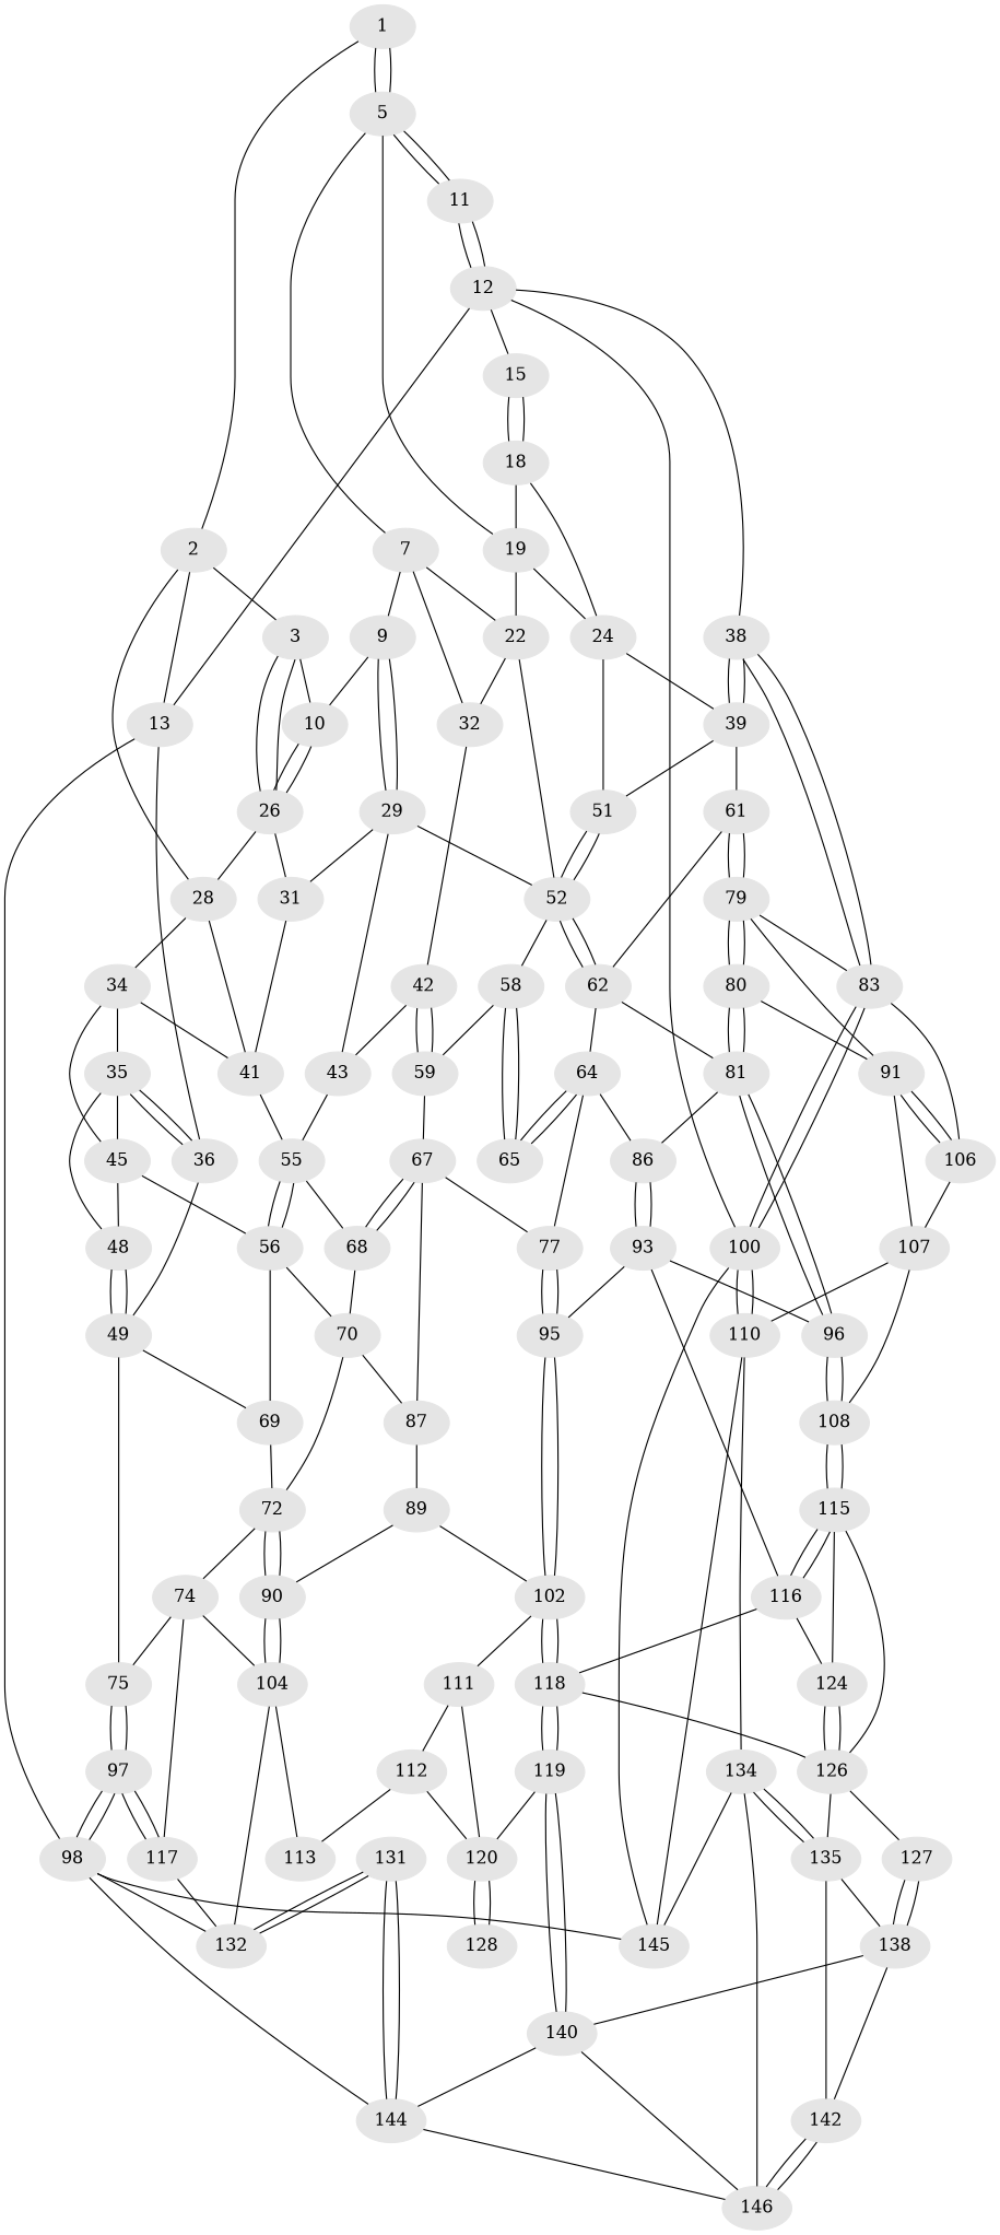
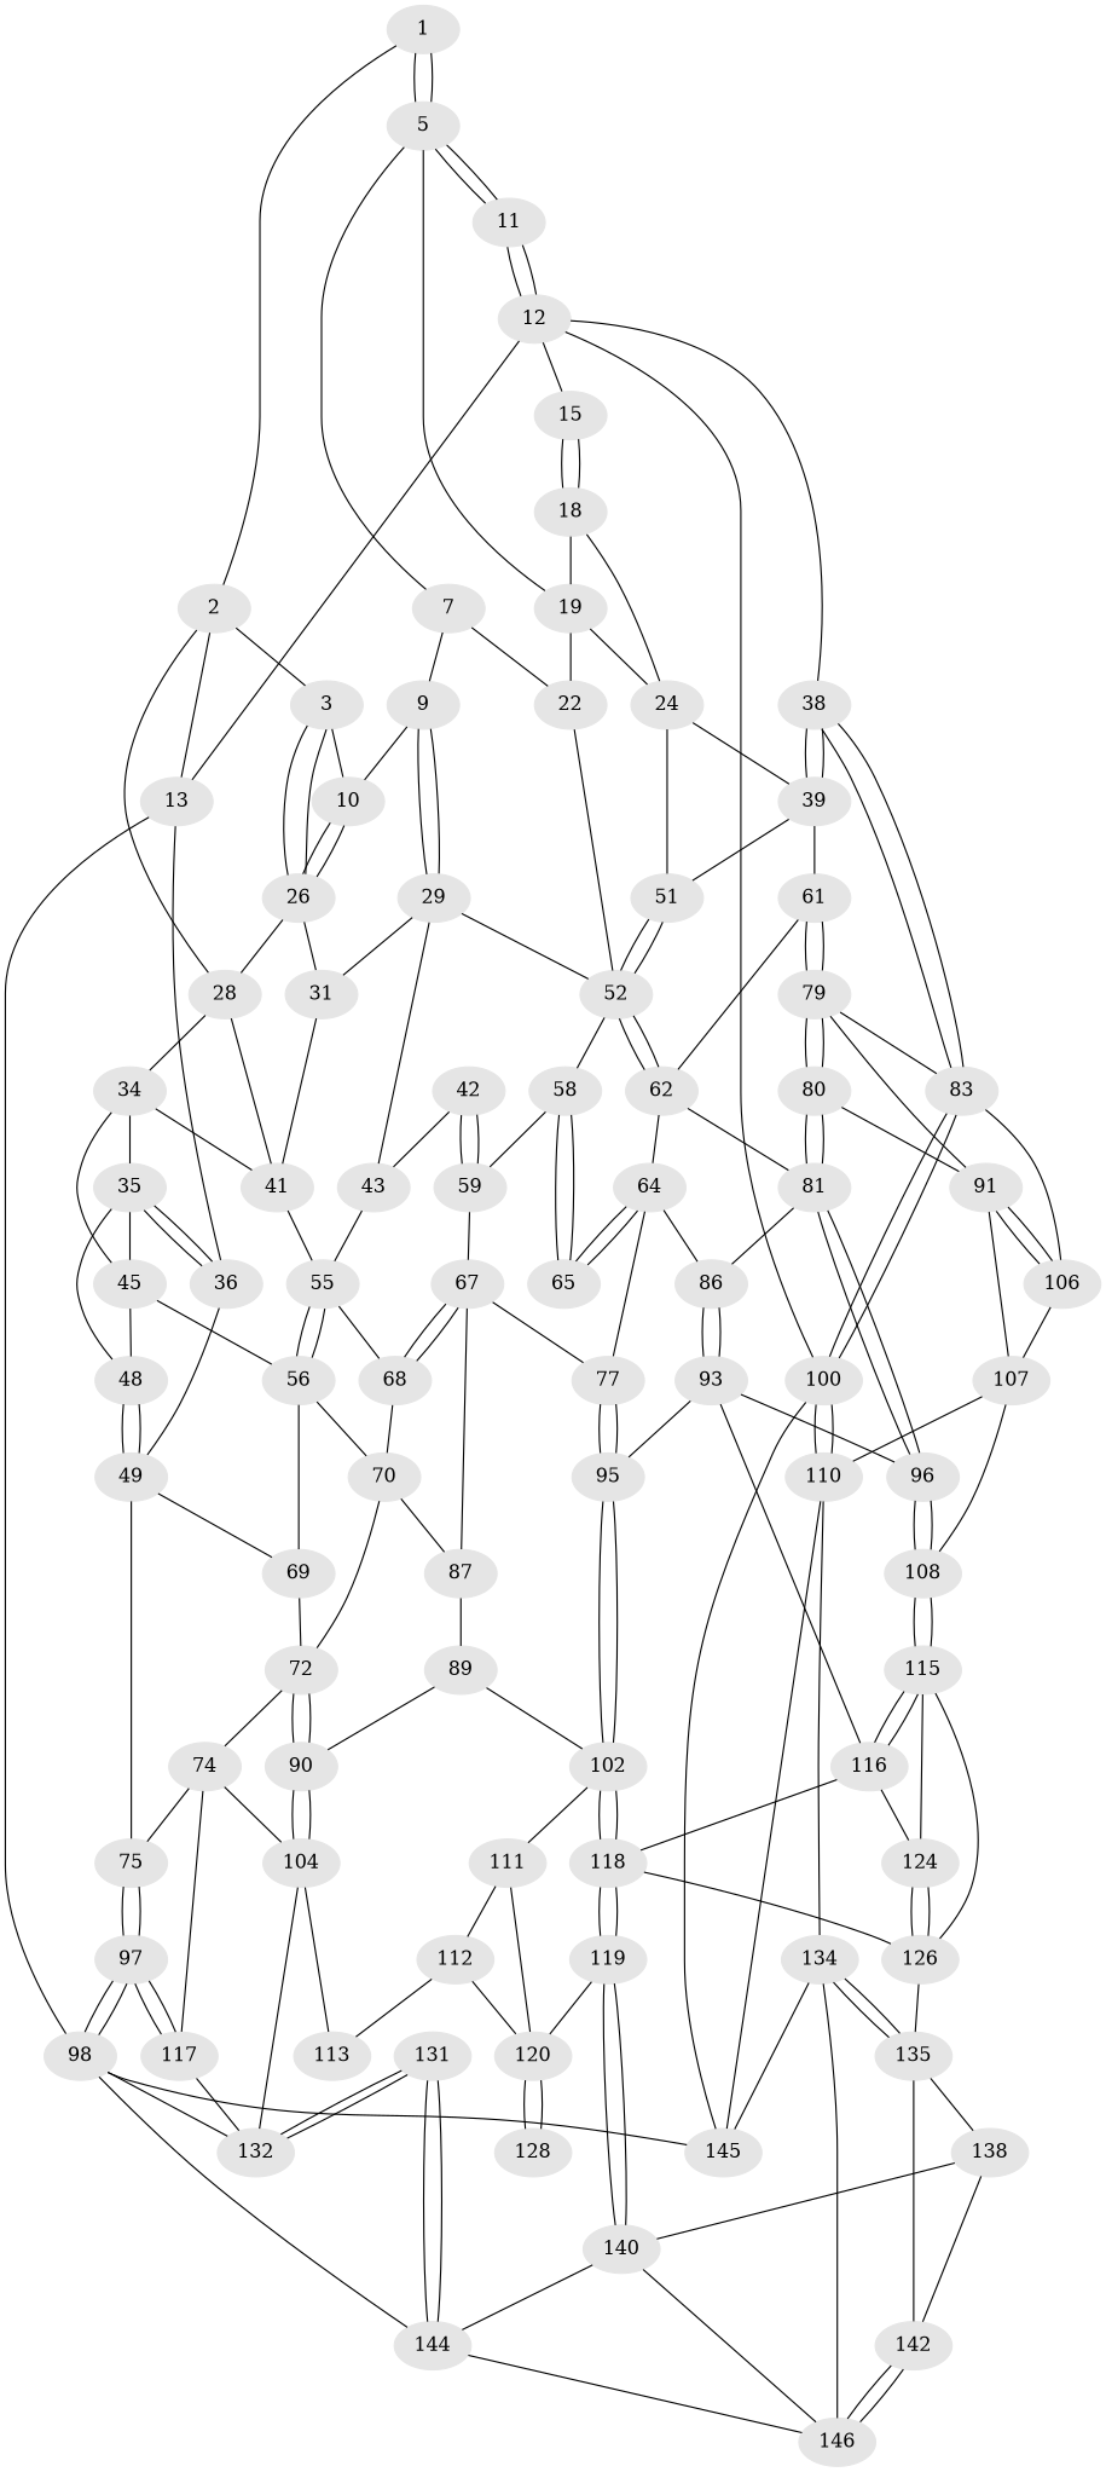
  graph {
    node [color=gray90 style=filled]
    2 [super="+14"]
    1
    5 [super="+6"]
    3 [super="+4"]
    13
    28 [super="+33"]
    7 [super="+8"]
    11
    19 [super="+21"]
    10
    26 [super="+27"]
    36
    98 [super="+99"]
    34 [super="+44"]
    41 [super="+47"]
    31
    9
    22 [super="+23"]
-   32 [super="+37"]
    12 [super="+17"]
    24 [super="+25"]
    29 [super="+30"]
    52 [super="+53"]
    42
    43
    15 [super="+16"]
    38
    100
    18 [super="+20"]
    39 [super="+40"]
    83 [super="+84"]
    145
    110 [super="+133"]
    49 [super="+50"]
    132 [super="+137"]
    144 [super="+149"]
    51
    58
    62 [super="+63"]
    61
    35 [super="+46"]
    45 [super="+54"]
    55 [super="+60"]
    59 [super="+66"]
    48
    56 [super="+57"]
    69
    75
    106
    79 [super="+85"]
    68
    67 [super="+78"]
    70 [super="+71"]
    72 [super="+73"]
    97
    65
    64 [super="+76"]
    81 [super="+82"]
    87 [super="+88"]
    77
    80
    91 [super="+92"]
    86
    96
    95
    93 [super="+94"]
    89 [super="+101"]
    74 [super="+105"]
    90
    104 [super="+114"]
    117
    113
    102 [super="+103"]
    107 [super="+109"]
    108
    116 [super="+122"]
    111
    118 [super="+123"]
    124
    115 [super="+125"]
    146 [super="+148"]
    134 [super="+147"]
    112
    120 [super="+121"]
    126 [super="+136"]
    119
    135 [super="+141"]
    128
-   127
    140 [super="+143"]
    138 [super="+139"]
    142
    131
    2 -- 3
    2 -- 13
    2 -- 28
    1 -- 2
    1 -- 5
    1 -- 5
    5 -- 7
    5 -- 11
    5 -- 11
    5 -- 19
    3 -- 10
    3 -- 26
    3 -- 26
    13 -- 36
    13 -- 98
    28 -- 34
    28 -- 41
    7 -- 9
    7 -- 22
-   7 -- 32
    11 -- 12
    11 -- 12
    19 -- 22
    19 -- 24
    10 -- 26
    10 -- 26
    26 -- 28
    26 -- 31
    36 -- 49
    98 -- 145
    98 -- 132
    98 -- 144
    34 -- 41
    34 -- 35
    34 -- 45
    41 -- 55
    31 -- 41
    9 -- 10
    9 -- 29
    9 -- 29
-   22 -- 32
    22 -- 52
-   32 -- 42
    12 -- 13
    12 -- 15
    12 -- 38
    12 -- 100
    24 -- 39
    24 -- 51
    29 -- 31
    29 -- 52
    29 -- 43
    52 -- 58
    52 -- 62
    52 -- 62
    42 -- 43
    42 -- 59
    42 -- 59
    43 -- 55
    15 -- 18 [weight=2]
    15 -- 18
    38 -- 39
    38 -- 39
    38 -- 83
    38 -- 83
    100 -- 145
    100 -- 110
    100 -- 110
    18 -- 19
    18 -- 24
    39 -- 51
    39 -- 61
    83 -- 100
    83 -- 100
    83 -- 106
    110 -- 145
    110 -- 134
    49 -- 69
    49 -- 75
    144 -- 146
    51 -- 52
    51 -- 52
    58 -- 59
    58 -- 65
    58 -- 65
    62 -- 64
    62 -- 81
    61 -- 62
    61 -- 79
    61 -- 79
    35 -- 36
    35 -- 36
    35 -- 45
    35 -- 48
    45 -- 48
    45 -- 56
    55 -- 56
    55 -- 56
    55 -- 68
    59 -- 67
    48 -- 49
    48 -- 49
    56 -- 69
    56 -- 70
    69 -- 72
    75 -- 97
    75 -- 97
    106 -- 107
    79 -- 83
    79 -- 80
    79 -- 80
    79 -- 91
    68 -- 70
    67 -- 68
    67 -- 68
    67 -- 87
    67 -- 77
    70 -- 72
    70 -- 87
    72 -- 74
    72 -- 90
    72 -- 90
    97 -- 98
    97 -- 98
    97 -- 117
    97 -- 117
    64 -- 65
    64 -- 65
    64 -- 77
    64 -- 86
    81 -- 86
    81 -- 96
    81 -- 96
    87 -- 89 [weight=2]
    77 -- 95
    77 -- 95
    80 -- 81
    80 -- 81
    80 -- 91
    91 -- 106
    91 -- 106
    91 -- 107
    86 -- 93
    86 -- 93
    96 -- 108
    96 -- 108
    95 -- 102
    95 -- 102
    93 -- 96
    93 -- 95
    93 -- 116
    89 -- 90
    89 -- 102
    74 -- 75
    74 -- 104
    74 -- 117
    90 -- 104
    90 -- 104
    104 -- 132
    104 -- 113
    117 -- 132
    102 -- 111
    102 -- 118
    102 -- 118
    107 -- 110
    107 -- 108
    108 -- 115
    108 -- 115
    116 -- 118
    116 -- 124
    111 -- 112
    111 -- 120
    118 -- 126
    118 -- 119
    118 -- 119
    124 -- 126
    124 -- 126
    115 -- 116
    115 -- 116
    115 -- 124
    115 -- 126
    134 -- 145
    134 -- 146
    134 -- 135
    134 -- 135
    112 -- 113
    112 -- 120
    120 -- 128
    120 -- 128
    126 -- 135
-   126 -- 127
    119 -- 120
    119 -- 140
    119 -- 140
    135 -- 138
    135 -- 142
-   127 -- 138
-   127 -- 138
    140 -- 144
    140 -- 146
    138 -- 140
    138 -- 142
    142 -- 146
    142 -- 146
    131 -- 132
    131 -- 132
    131 -- 144
    131 -- 144
  }
